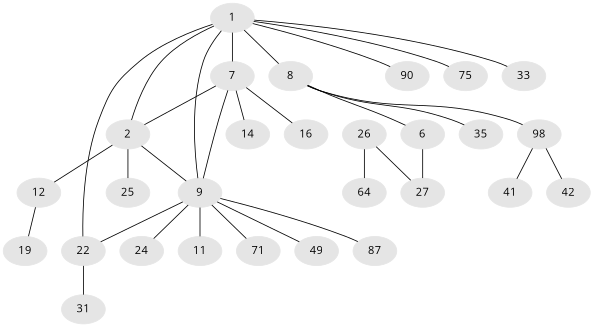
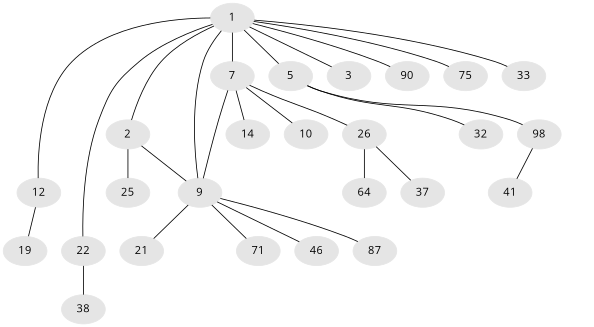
  graph {
    fontname="Open Sans"
    node [color=gray90 fontname="Open Sans" style=filled]
    edge [fontname="Open Sans"]
    1 [super="+4"]
    2 [super="+30"]
-   5 [super="+17" label=8]
+   3 [super="+33"]
+   5 [super="+17"]
    7 [super="+8"]
    9 [super="+10"]
    12 [super="+23"]
    n8 [label=90]
    22
    n10 [label=75]
    n11 [label=33]
    n12 [label=25]
-   6 [super="+37"]
    n14 [label=98 super="+36"]
-   32 [super="+44" label=35]
+   32 [super="+44"]
    14
-   16 [super="+19"]
+   16 [super="+19" label=10]
    26 [super="+38"]
-   24
-   11 [super="+25"]
+   24 [label=21]
    n21 [label=71]
-   46 [label=49]
+   46
    n23 [label=87]
    n24 [label=19]
-   31 [super="+39"]
-   27 [super="+49"]
+   31 [super="+39" label=38]
+   27 [super="+49" label=37]
    41
-   42
    n29 [label=64]
    1 -- 2
+   1 -- 3
    1 -- 5
    1 -- 7 [weight=2]
    1 -- 9
-   2 -- 12
+   1 -- 12
    1 -- n8
    1 -- 22
    1 -- n10
    1 -- n11
    2 -- 9
    2 -- n12
-   5 -- 6
    5 -- n14
    5 -- 32
    7 -- 9
    7 -- 14
    7 -- 16
-   7 -- 2
-   9 -- 22
+   7 -- 26
    9 -- 24
-   9 -- 11
    9 -- n21
    9 -- 46
    9 -- n23
    12 -- n24
    22 -- 31
-   6 -- 27
    n14 -- 41
-   n14 -- 42
    26 -- 27
    26 -- n29
  }
